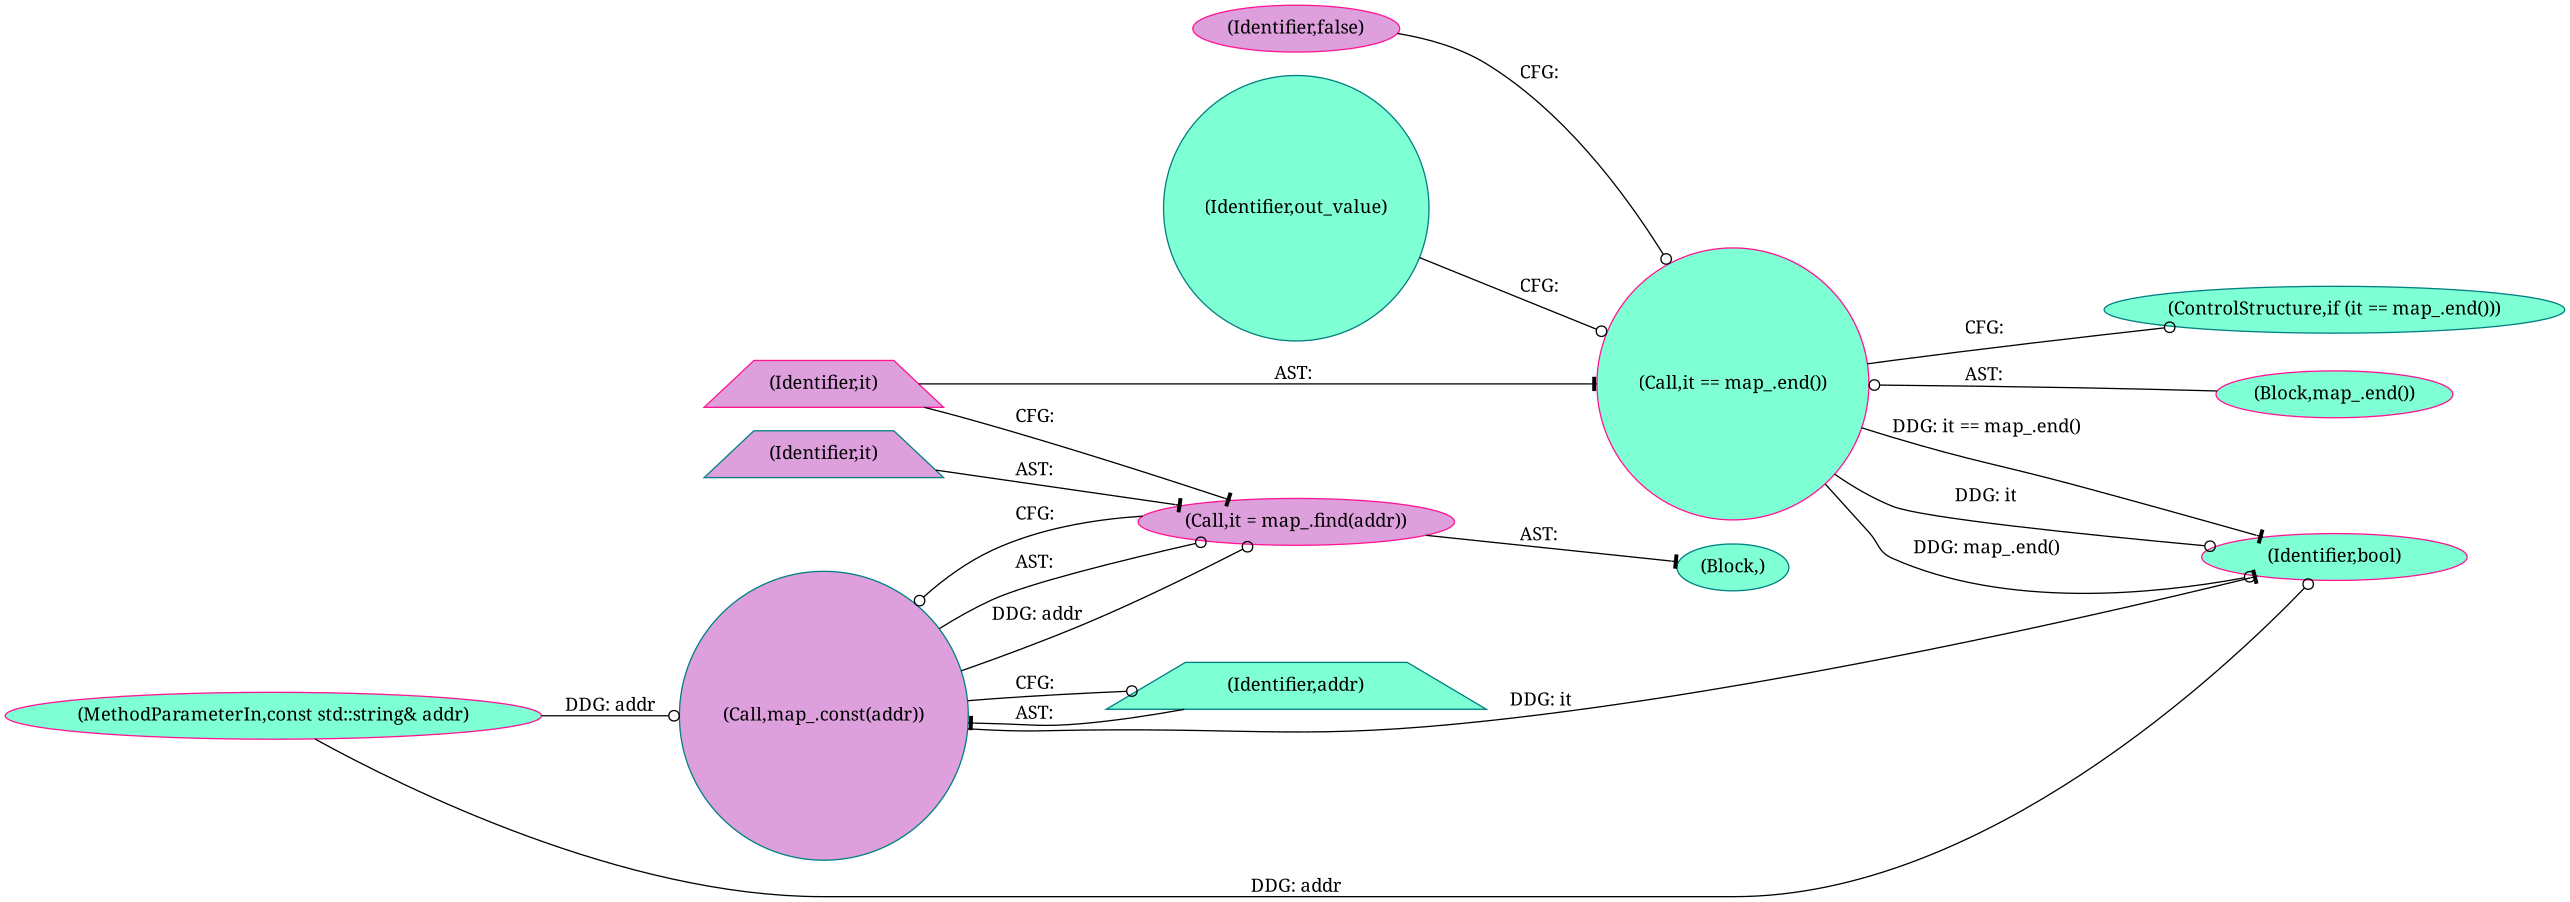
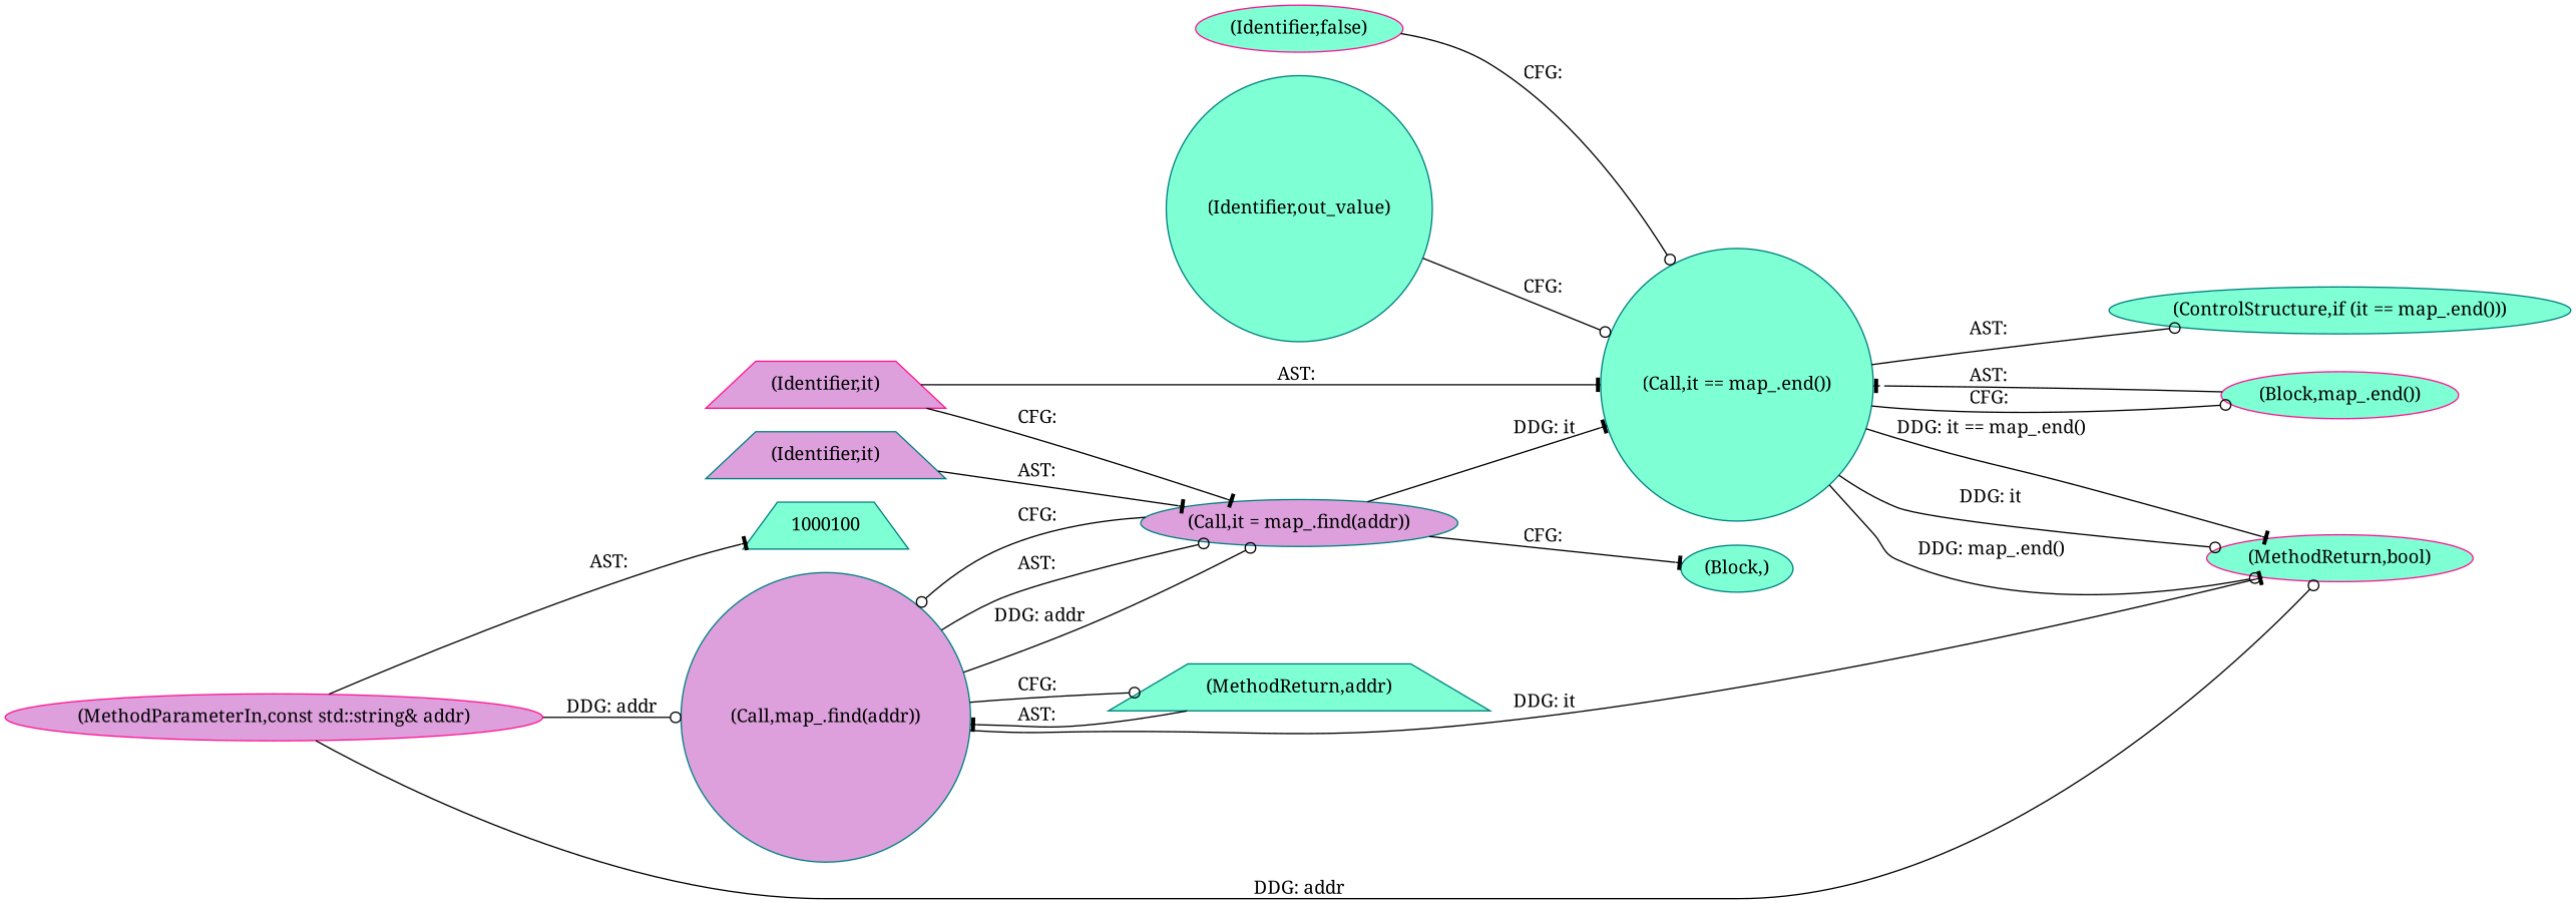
  digraph {
    fontname="Noto Serif"
    rankdir=LR
    node [color=teal fillcolor=aquamarine fontname="Noto Serif" shape=ellipse style=filled]
    edge [arrowhead=odot fontname="Noto Serif"]
-   n1 [fillcolor=plum label="(Call,map_.const(addr))" shape=circle]
-   n2 [color=deeppink fillcolor=plum label="(Call,it = map_.find(addr))"]
-   n3 [label="(Identifier,addr)" shape=trapezium]
-   n4 [color=deeppink label="(Identifier,bool)"]
-   n5 [color=deeppink label="(Call,it == map_.end())" shape=circle]
+   n1 [fillcolor=plum label="(Call,map_.find(addr))" shape=circle]
+   n2 [fillcolor=plum label="(Call,it = map_.find(addr))"]
+   n3 [label="(MethodReturn,addr)" shape=trapezium]
+   n4 [color=deeppink label="(MethodReturn,bool)"]
+   n5 [label="(Call,it == map_.end())" shape=circle]
    n6 [label="(Block,)"]
-   n7 [color=deeppink label="(MethodParameterIn,const std::string& addr)"]
+   n7 [color=deeppink fillcolor=plum label="(MethodParameterIn,const std::string& addr)"]
+   1000100 [shape=trapezium]
    n9 [color=deeppink label="(Block,map_.end())"]
    n10 [label="(ControlStructure,if (it == map_.end()))"]
-   n11 [color=deeppink fillcolor=plum label="(Identifier,false)"]
+   n11 [color=deeppink label="(Identifier,false)"]
    n12 [fillcolor=plum label="(Identifier,it)" shape=trapezium]
    n13 [label="(Identifier,out_value)" shape=circle]
    n14 [color=deeppink fillcolor=plum label="(Identifier,it)" shape=trapezium]
    n1 -> n2 [label="AST: "]
    n1 -> n2 [label="DDG: addr"]
    n1 -> n3 [label="CFG: "]
    n1 -> n4 [arrowhead=tee label="DDG: it"]
    n2 -> n1 [label="CFG: "]
-   n2 -> n6 [arrowhead=tee label="AST: "]
+   n2 -> n5 [arrowhead=tee label="DDG: it"]
+   n2 -> n6 [arrowhead=tee label="CFG: "]
    n3 -> n1 [arrowhead=tee label="AST: "]
    n5 -> n4 [label="DDG: it"]
    n5 -> n4 [label="DDG: map_.end()"]
    n5 -> n4 [arrowhead=tee label="DDG: it == map_.end()"]
-   n5 -> n10 [label="CFG: "]
+   n5 -> n9 [label="CFG: "]
+   n5 -> n10 [label="AST: "]
    n7 -> n1 [label="DDG: addr"]
    n7 -> n4 [label="DDG: addr"]
-   n9 -> n5 [label="AST: "]
+   n7 -> 1000100 [arrowhead=tee label="AST: "]
+   n9 -> n5 [arrowhead=tee label="AST: "]
    n11 -> n5 [label="CFG: "]
    n12 -> n2 [arrowhead=tee label="AST: "]
    n13 -> n5 [label="CFG: "]
    n14 -> n2 [arrowhead=tee label="CFG: "]
    n14 -> n5 [arrowhead=tee label="AST: "]
  }
